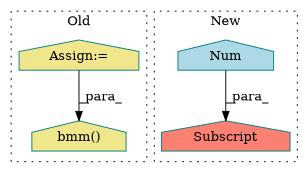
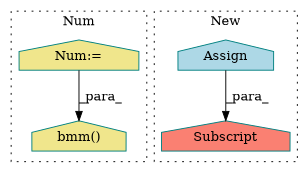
  digraph {
    node [color=teal fillcolor=khaki shape=house style=filled]
    edge [style=solid]
    n1 [a=75 l="10,1" label="bmm()" s="2406,2428"]
-   n2 [a=68 l=3 label="Assign:=" s=2403]
+   n2 [a=68 l=3 label="Num:=" s=2403]
    n3 [a=63 fillcolor=salmon l="13,0" label=Subscript s="2023,0"]
-   n4 [a=76 fillcolor=lightblue l=1 label=Num s=2034]
+   n4 [a=76 fillcolor=lightblue l=1 label=Assign s=2034]
    subgraph cluster_1 {
-     label=Old
+     label=Num
      style=dotted
      n1
      n2
    }
    subgraph cluster_2 {
      label=New
      style=dotted
      n3
      n4
    }
    n2 -> n1 [label=_para_]
    n4 -> n3 [label=_para_]
  }
